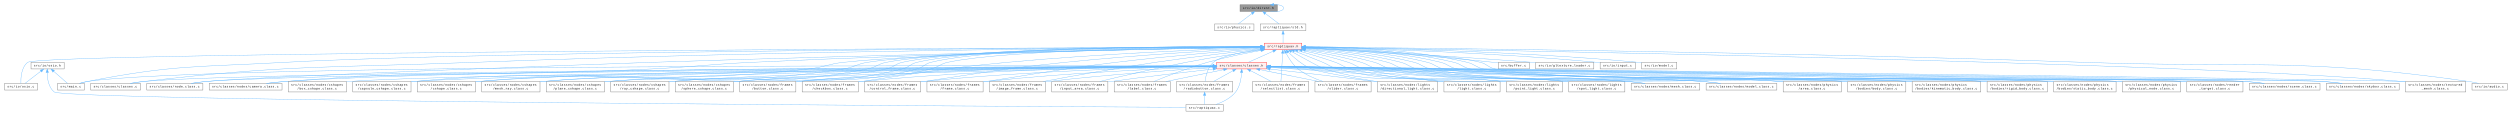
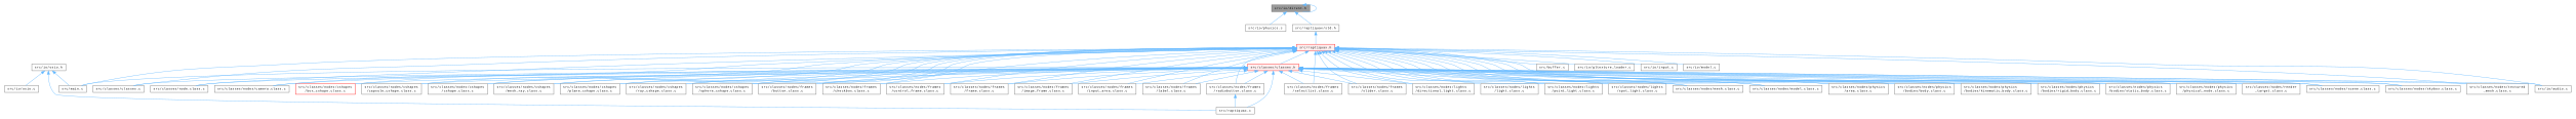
  digraph {
    fontname="Liberation Mono"
    node [color=grey40 fillcolor=white fontname="Liberation Mono" fontsize=10 shape=box style=filled]
    edge [color=steelblue1 dir=back fontname="Liberation Mono" fontsize=10 labelfontname=Helvetica labelfontsize=10 style=solid]
    n1 [color=gray40 fillcolor=grey60 fontcolor=black height=0.2 label="src/io/dirent.h" width=0.4]
    n2 [height=0.2 label="src/io/physics.c" width=0.4]
    n3 [height=0.2 label="src/raptiquax/std.h" width=0.4]
    n4 [height=0.2 label="src/io/osio.h" width=0.4]
    n5 [height=0.2 label="src/io/osio.c" width=0.4]
    n6 [height=0.2 label="src/main.c" width=0.4]
    n7 [height=0.2 label="src/raptiquax.c" width=0.4]
    n8 [color=red fillcolor="#FFF0F0" height=0.2 label="src/raptiquax.h" width=0.4]
    n9 [height=0.2 label="src/buffer.c" width=0.4]
    n10 [height=0.2 label="src/classes/classes.c" width=0.4]
    n11 [color=red fillcolor="#FFF0F0" height=0.2 label="src/classes/classes.h" width=0.4]
    n12 [height=0.2 label="src/classes/node.class.c" width=0.4]
    n13 [height=0.2 label="src/classes/nodes/camera.class.c" width=0.4]
-   n14 [height=0.2 label="src/classes/nodes/cshapes\l/box_cshape.class.c" width=0.4]
+   n14 [color=red height=0.2 label="src/classes/nodes/cshapes\l/box_cshape.class.c" width=0.4]
    n15 [height=0.2 label="src/classes/nodes/cshapes\l/capsule_cshape.class.c" width=0.4]
    n16 [height=0.2 label="src/classes/nodes/cshapes\l/cshape.class.c" width=0.4]
    n17 [height=0.2 label="src/classes/nodes/cshapes\l/mesh_ray.class.c" width=0.4]
    n18 [height=0.2 label="src/classes/nodes/cshapes\l/plane_cshape.class.c" width=0.4]
    n19 [height=0.2 label="src/classes/nodes/cshapes\l/ray_cshape.class.c" width=0.4]
    n20 [height=0.2 label="src/classes/nodes/cshapes\l/sphere_cshape.class.c" width=0.4]
    n21 [height=0.2 label="src/classes/nodes/frames\l/button.class.c" width=0.4]
    n22 [height=0.2 label="src/classes/nodes/frames\l/checkbox.class.c" width=0.4]
    n23 [height=0.2 label="src/classes/nodes/frames\l/control_frame.class.c" width=0.4]
    n24 [height=0.2 label="src/classes/nodes/frames\l/frame.class.c" width=0.4]
    n25 [height=0.2 label="src/classes/nodes/frames\l/image_frame.class.c" width=0.4]
    n26 [height=0.2 label="src/classes/nodes/frames\l/input_area.class.c" width=0.4]
    n27 [height=0.2 label="src/classes/nodes/frames\l/label.class.c" width=0.4]
    n28 [height=0.2 label="src/classes/nodes/frames\l/radiobutton.class.c" width=0.4]
    n29 [height=0.2 label="src/classes/nodes/frames\l/selectlist.class.c" width=0.4]
    n30 [height=0.2 label="src/classes/nodes/frames\l/slider.class.c" width=0.4]
    n31 [height=0.2 label="src/classes/nodes/lights\l/directional_light.class.c" width=0.4]
    n32 [height=0.2 label="src/classes/nodes/lights\l/light.class.c" width=0.4]
    n33 [height=0.2 label="src/classes/nodes/lights\l/point_light.class.c" width=0.4]
    n34 [height=0.2 label="src/classes/nodes/lights\l/spot_light.class.c" width=0.4]
    n35 [height=0.2 label="src/classes/nodes/mesh.class.c" width=0.4]
    n36 [height=0.2 label="src/classes/nodes/model.class.c" width=0.4]
    n37 [height=0.2 label="src/classes/nodes/physics\l/area.class.c" width=0.4]
    n38 [height=0.2 label="src/classes/nodes/physics\l/bodies/body.class.c" width=0.4]
    n39 [height=0.2 label="src/classes/nodes/physics\l/bodies/kinematic_body.class.c" width=0.4]
    n40 [height=0.2 label="src/classes/nodes/physics\l/bodies/rigid_body.class.c" width=0.4]
    n41 [height=0.2 label="src/classes/nodes/physics\l/bodies/static_body.class.c" width=0.4]
    n42 [height=0.2 label="src/classes/nodes/physics\l/physical_node.class.c" width=0.4]
    n43 [height=0.2 label="src/classes/nodes/render\l_target.class.c" width=0.4]
    n44 [height=0.2 label="src/classes/nodes/scene.class.c" width=0.4]
    n45 [height=0.2 label="src/classes/nodes/skybox.class.c" width=0.4]
    n46 [height=0.2 label="src/classes/nodes/textured\l_mesh.class.c" width=0.4]
    n47 [height=0.2 label="src/io/audio.c" width=0.4]
    n48 [height=0.2 label="src/io/gltexture_loader.c" width=0.4]
    n49 [height=0.2 label="src/io/input.c" width=0.4]
    n50 [height=0.2 label="src/io/model.c" width=0.4]
    n1 -> n1
    n1 -> n2
    n1 -> n3
    n3 -> n8
    n4 -> n5
    n4 -> n6
    n4 -> n7
    n8 -> n6
    n8 -> n9
    n8 -> n10
    n8 -> n11
    n8 -> n12
    n8 -> n13
-   n8 -> n5
+   n8 -> n14
    n8 -> n15
    n8 -> n16
    n8 -> n17
    n8 -> n18
    n8 -> n19
    n8 -> n20
    n8 -> n21
    n8 -> n22
    n8 -> n23
    n8 -> n24
    n8 -> n25
    n8 -> n26
    n8 -> n27
    n8 -> n28
    n8 -> n29
    n8 -> n30
    n8 -> n31
    n8 -> n32
    n8 -> n33
    n8 -> n34
    n8 -> n35
    n8 -> n36
    n8 -> n37
    n8 -> n38
    n8 -> n39
    n8 -> n40
    n8 -> n41
    n8 -> n42
    n8 -> n43
    n8 -> n44
    n8 -> n45
    n8 -> n46
    n8 -> n47
    n8 -> n48
    n8 -> n49
    n8 -> n50
    n11 -> n6
    n11 -> n7
    n11 -> n10
    n11 -> n12
    n11 -> n13
    n11 -> n14
    n11 -> n15
    n11 -> n16
    n11 -> n17
    n11 -> n18
    n11 -> n19
    n11 -> n20
    n11 -> n21
    n11 -> n22
    n11 -> n23
    n11 -> n24
    n11 -> n25
    n11 -> n26
    n11 -> n27
    n11 -> n28
    n11 -> n29
    n11 -> n30
    n11 -> n31
-   n11 -> n32
+   n11 -> n47
    n11 -> n33
    n11 -> n34
    n11 -> n35
    n11 -> n36
    n11 -> n37
    n11 -> n38
    n11 -> n39
    n11 -> n40
    n11 -> n41
    n11 -> n42
    n11 -> n43
    n11 -> n44
    n11 -> n45
    n11 -> n46
    n28 -> n7
  }
